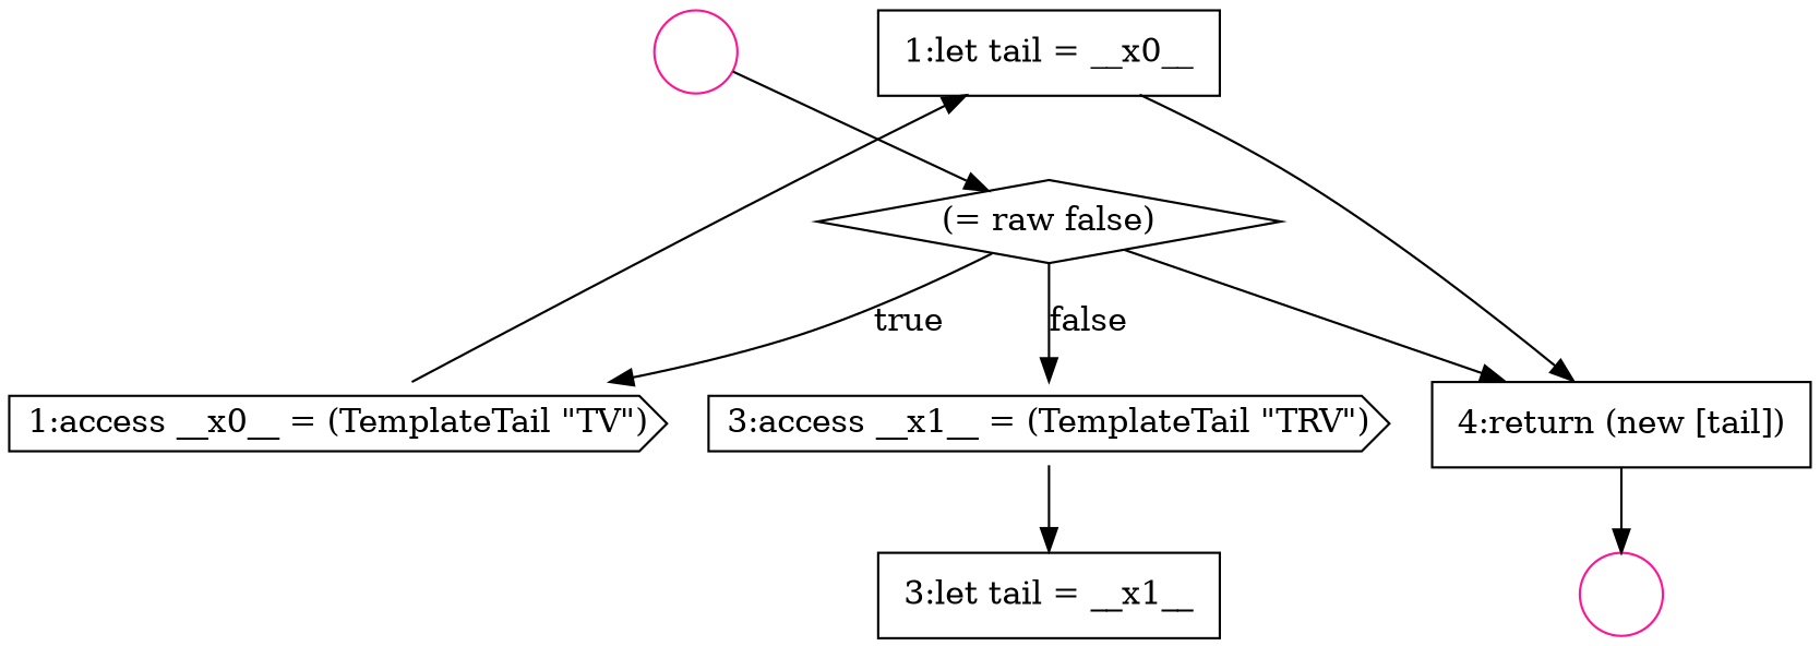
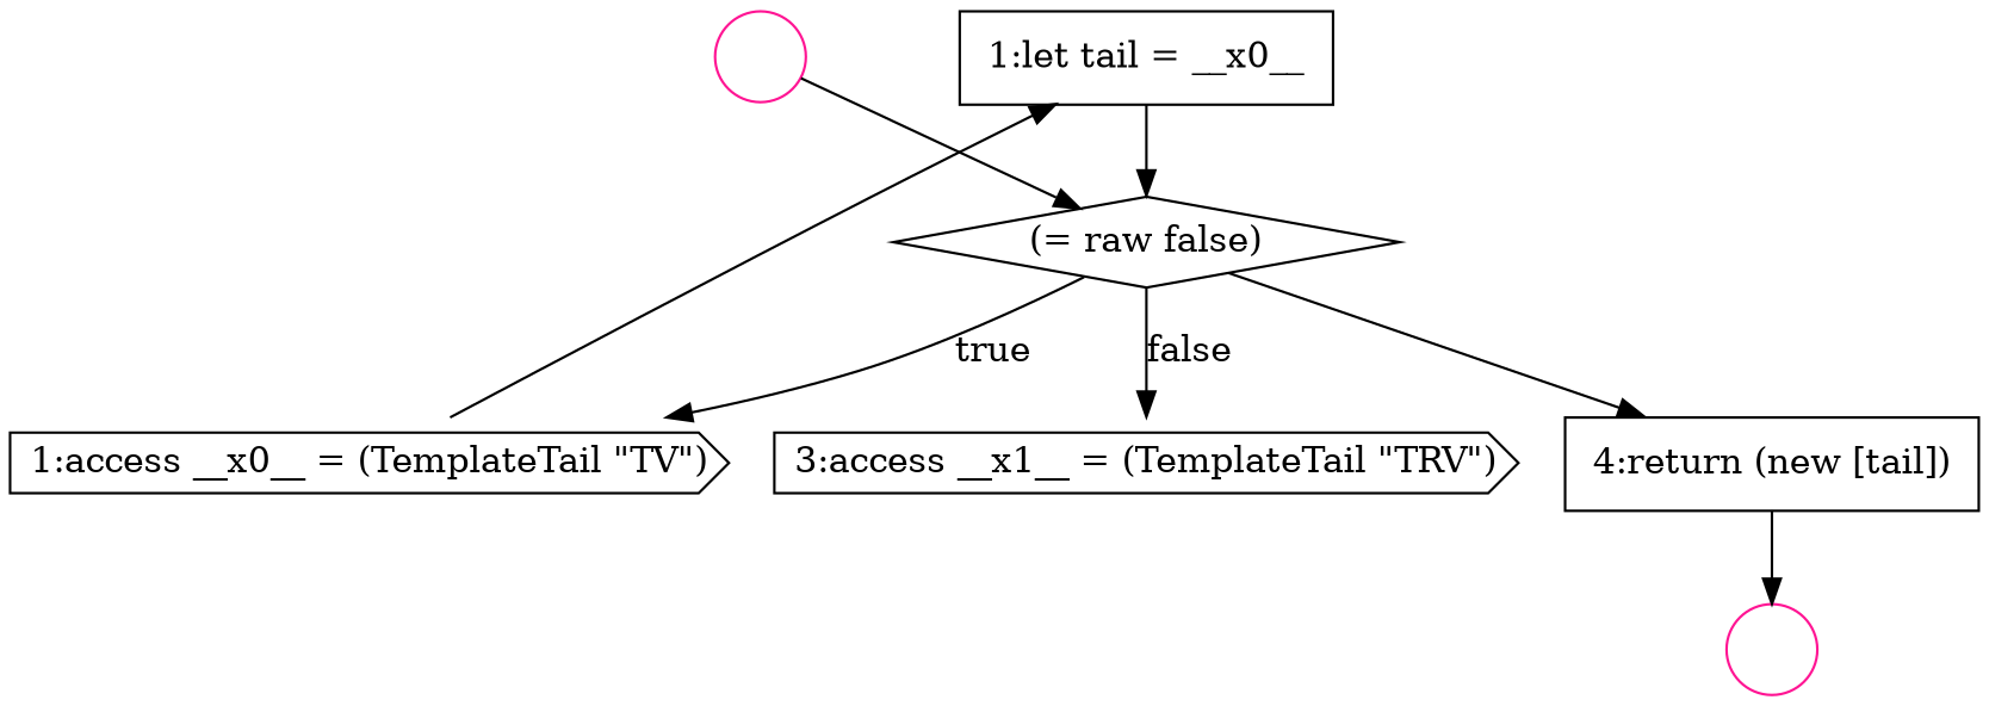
  digraph {
    node [color=black fillcolor=white shape=none style=filled]
    edge [color=black]
    n1 [label=<<font color="black">     <table border="0" cellborder="1" cellspacing="0" cellpadding="10">       <tr><td align="left">1:let tail = __x0__</td></tr>     </table>   </font>> margin=0]
    n2 [label=<<font color="black">     <table border="0" cellborder="1" cellspacing="0" cellpadding="10">       <tr><td align="left">4:return (new [tail])</td></tr>     </table>   </font>> margin=0]
    n3 [color=deeppink label=" " shape=circle]
    n4 [color=deeppink label=" " shape=circle]
    n5 [label=<<font color="black">(= raw false)</font>> shape=diamond]
    n6 [label=<<font color="black">1:access __x0__ = (TemplateTail &quot;TV&quot;)</font>> shape=cds]
    n7 [label=<<font color="black">3:access __x1__ = (TemplateTail &quot;TRV&quot;)</font>> shape=cds]
-   n8 [label=<<font color="black">     <table border="0" cellborder="1" cellspacing="0" cellpadding="10">       <tr><td align="left">3:let tail = __x1__</td></tr>     </table>   </font>> margin=0]
-   n1 -> n2
+   n1 -> n5
    n2 -> n3
    n4 -> n5
    n5 -> n2
    n5 -> n6 [label=<<font color="black">true</font>>]
    n5 -> n7 [label=<<font color="black">false</font>>]
    n6 -> n1
-   n7 -> n8
  }
